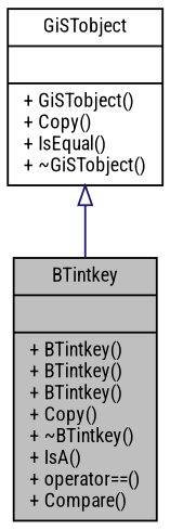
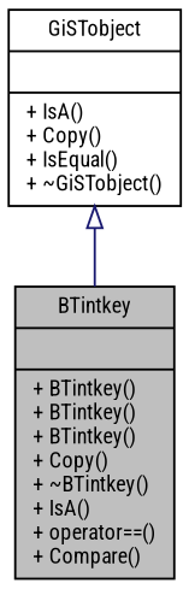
  digraph {
    fontname="Roboto Condensed"
    node [color=black fontname="Roboto Condensed" fontsize=10 shape=record style=filled]
    n1 [fillcolor=grey75 fontcolor=black height=0.2 label="{BTintkey\n||+ BTintkey()\l+ BTintkey()\l+ BTintkey()\l+ Copy()\l+ ~BTintkey()\l+ IsA()\l+ operator==()\l+ Compare()\l}" width=0.4]
-   n2 [fillcolor=white height=0.2 label="{GiSTobject\n||+ GiSTobject()\l+ Copy()\l+ IsEqual()\l+ ~GiSTobject()\l}" width=0.4]
+   n2 [fillcolor=white height=0.2 label="{GiSTobject\n||+ IsA()\l+ Copy()\l+ IsEqual()\l+ ~GiSTobject()\l}" width=0.4]
    n2 -> n1 [arrowtail=onormal color=midnightblue dir=back fontname="Roboto Condensed" fontsize=10 labelfontname=Helvetica labelfontsize=10 style=solid]
  }
